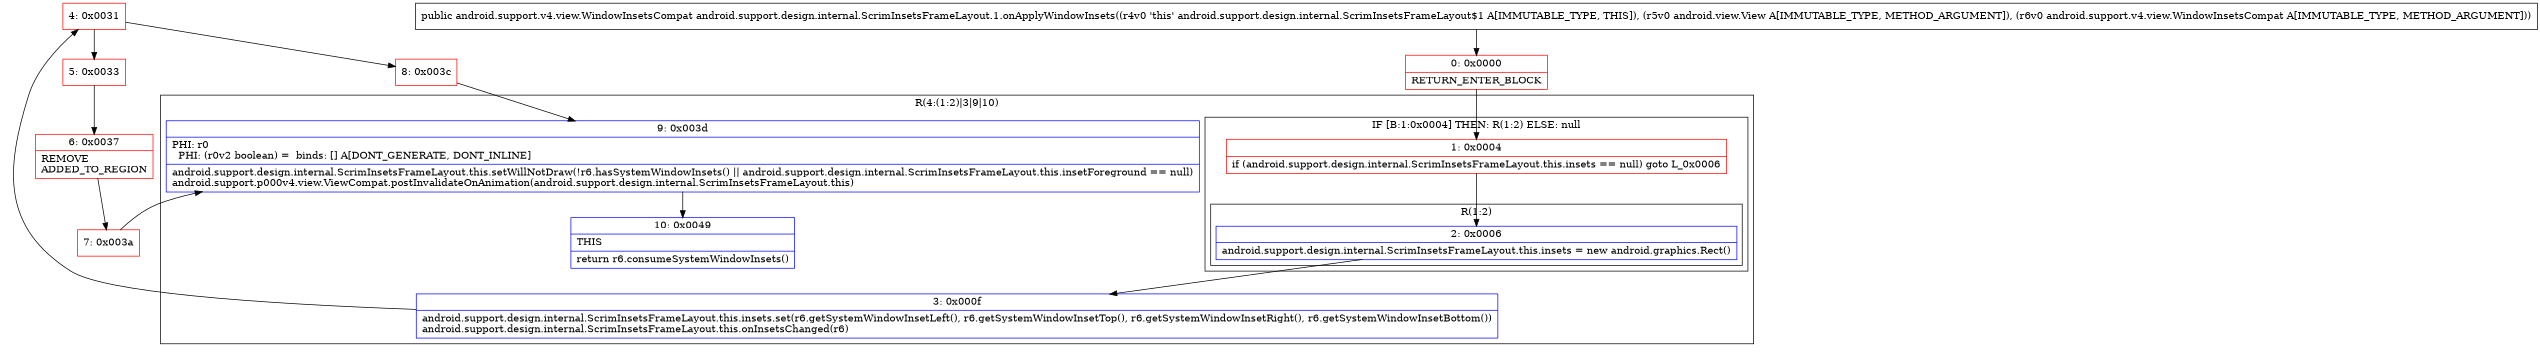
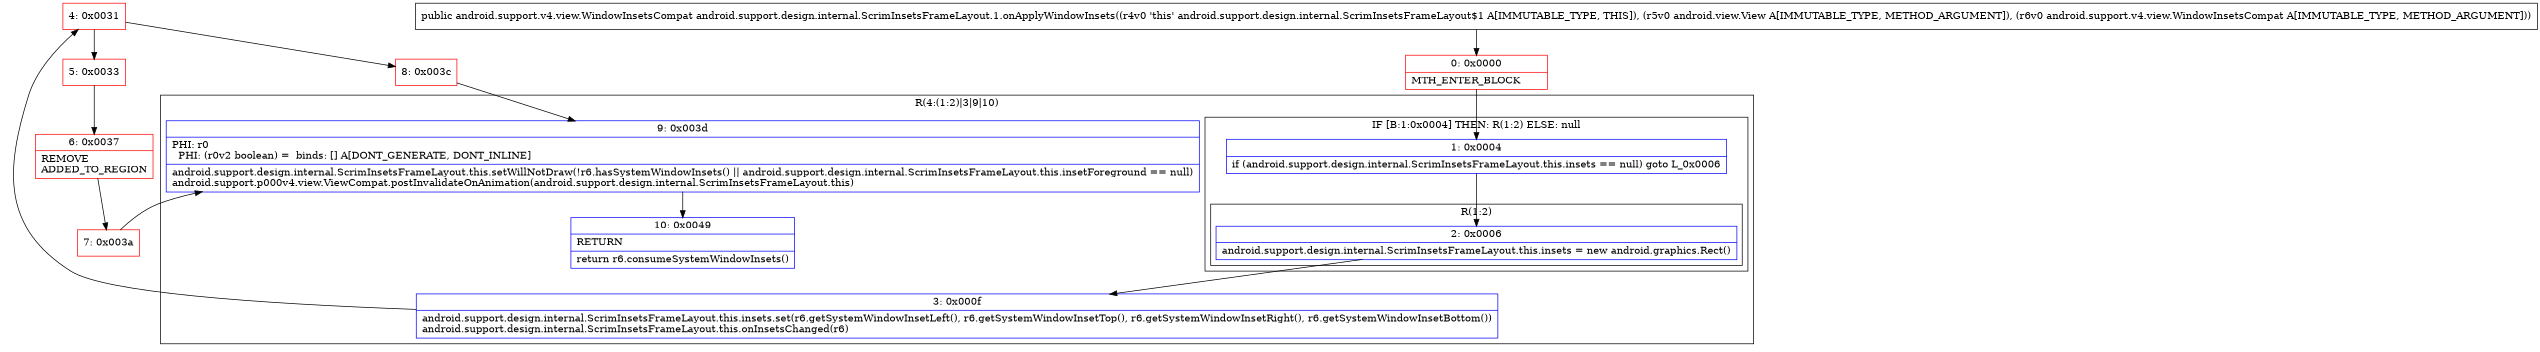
  digraph {
    node [color=red shape=record]
    n1 [color=blue label="{2\:\ 0x0006|android.support.design.internal.ScrimInsetsFrameLayout.this.insets = new android.graphics.Rect()\l}"]
-   n2 [label="{1\:\ 0x0004|if (android.support.design.internal.ScrimInsetsFrameLayout.this.insets == null) goto L_0x0006\l}"]
+   n2 [color=blue label="{1\:\ 0x0004|if (android.support.design.internal.ScrimInsetsFrameLayout.this.insets == null) goto L_0x0006\l}"]
    n3 [color=blue label="{3\:\ 0x000f|android.support.design.internal.ScrimInsetsFrameLayout.this.insets.set(r6.getSystemWindowInsetLeft(), r6.getSystemWindowInsetTop(), r6.getSystemWindowInsetRight(), r6.getSystemWindowInsetBottom())\landroid.support.design.internal.ScrimInsetsFrameLayout.this.onInsetsChanged(r6)\l}"]
    n4 [color=blue label="{9\:\ 0x003d|PHI: r0 \l  PHI: (r0v2 boolean) =  binds: [] A[DONT_GENERATE, DONT_INLINE]\l|android.support.design.internal.ScrimInsetsFrameLayout.this.setWillNotDraw(!r6.hasSystemWindowInsets() \|\| android.support.design.internal.ScrimInsetsFrameLayout.this.insetForeground == null)\landroid.support.p000v4.view.ViewCompat.postInvalidateOnAnimation(android.support.design.internal.ScrimInsetsFrameLayout.this)\l}"]
-   n5 [color=blue label="{10\:\ 0x0049|THIS\l|return r6.consumeSystemWindowInsets()\l}"]
+   n5 [color=blue label="{10\:\ 0x0049|RETURN\l|return r6.consumeSystemWindowInsets()\l}"]
    n6 [label="{4\:\ 0x0031}"]
    n7 [label="{5\:\ 0x0033}"]
    n8 [label="{8\:\ 0x003c}"]
-   n9 [label="{0\:\ 0x0000|RETURN_ENTER_BLOCK\l}"]
+   n9 [label="{0\:\ 0x0000|MTH_ENTER_BLOCK\l}"]
    n10 [label="{6\:\ 0x0037|REMOVE\lADDED_TO_REGION\l}"]
    n11 [label="{7\:\ 0x003a}"]
    n12 [label="{public android.support.v4.view.WindowInsetsCompat android.support.design.internal.ScrimInsetsFrameLayout.1.onApplyWindowInsets((r4v0 'this' android.support.design.internal.ScrimInsetsFrameLayout$1 A[IMMUTABLE_TYPE, THIS]), (r5v0 android.view.View A[IMMUTABLE_TYPE, METHOD_ARGUMENT]), (r6v0 android.support.v4.view.WindowInsetsCompat A[IMMUTABLE_TYPE, METHOD_ARGUMENT])) }" color=""]
    subgraph cluster_1 {
      label="R(4:(1:2)|3|9|10)"
      n3
      n4
      n5
      subgraph cluster_2 {
        label="IF [B:1:0x0004] THEN: R(1:2) ELSE: null"
        n2
        subgraph cluster_3 {
          label="R(1:2)"
          n1
        }
      }
    }
    n1 -> n3
    n2 -> n1
    n3 -> n6
    n4 -> n5
    n6 -> n7
    n6 -> n8
    n7 -> n10
    n8 -> n4
    n9 -> n2
    n10 -> n11
    n11 -> n4
    n12 -> n9
  }
